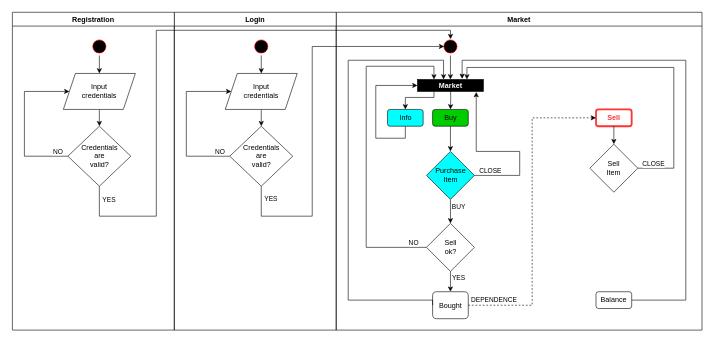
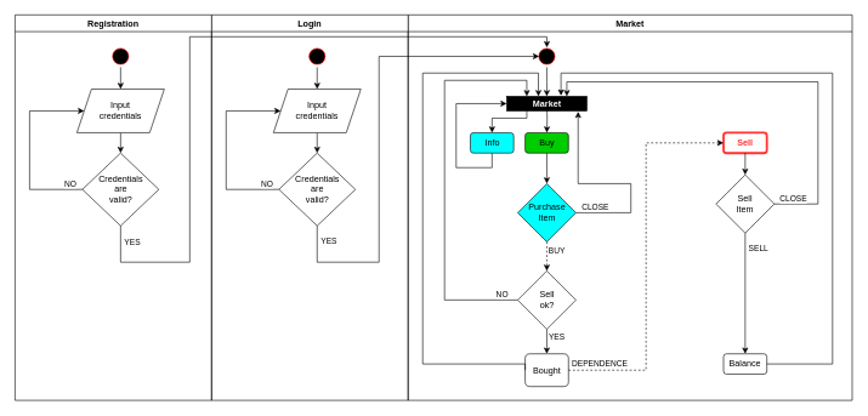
  <mxCell id="0" />
  <mxCell id="1" parent="0" />
  <mxCell id="2" value="Market" style="swimlane;whiteSpace=wrap" parent="1" vertex="1"><mxGeometry x="560" y="20" width="610" height="530" as="geometry" /></mxCell>
  <mxCell id="3" style="edgeStyle=orthogonalEdgeStyle;rounded=0;orthogonalLoop=1;jettySize=auto;html=1;exitX=0.5;exitY=1;exitDx=0;exitDy=0;entryX=0.5;entryY=0;entryDx=0;entryDy=0;" parent="2" target="8" edge="1"><mxGeometry relative="1" as="geometry"><mxPoint x="190.5" y="122" as="sourcePoint" /></mxGeometry></mxCell>
  <mxCell id="4" value="" style="ellipse;shape=startState;fillColor=#000000;strokeColor=#ff0000;" parent="2" vertex="1"><mxGeometry x="175.5" y="42" width="30" height="30" as="geometry" /></mxCell>
  <mxCell id="5" style="edgeStyle=orthogonalEdgeStyle;rounded=0;orthogonalLoop=1;jettySize=auto;html=1;exitX=0.5;exitY=1;exitDx=0;exitDy=0;entryX=0;entryY=0.5;entryDx=0;entryDy=0;" parent="2" source="6" target="20" edge="1"><mxGeometry relative="1" as="geometry"><Array as="points"><mxPoint x="115" y="210" /><mxPoint x="66" y="210" /><mxPoint x="66" y="122" /></Array></mxGeometry></mxCell>
  <mxCell id="6" value="Info" style="rounded=1;whiteSpace=wrap;html=1;fillColor=#00FFFF;" parent="2" vertex="1"><mxGeometry x="85.5" y="162" width="59.5" height="28" as="geometry" /></mxCell>
  <mxCell id="7" style="edgeStyle=orthogonalEdgeStyle;rounded=0;orthogonalLoop=1;jettySize=auto;html=1;exitX=0.5;exitY=1;exitDx=0;exitDy=0;entryX=0.5;entryY=0;entryDx=0;entryDy=0;" parent="2" source="8" target="17" edge="1"><mxGeometry relative="1" as="geometry" /></mxCell>
  <mxCell id="8" value="Buy" style="rounded=1;whiteSpace=wrap;html=1;fillColor=#00CC00;" parent="2" vertex="1"><mxGeometry x="160.75" y="162" width="59.5" height="28" as="geometry" /></mxCell>
  <mxCell id="9" style="edgeStyle=orthogonalEdgeStyle;rounded=0;orthogonalLoop=1;jettySize=auto;html=1;exitX=0.5;exitY=1;exitDx=0;exitDy=0;entryX=0.5;entryY=0;entryDx=0;entryDy=0;" parent="2" source="13" target="14" edge="1"><mxGeometry relative="1" as="geometry" /></mxCell>
  <mxCell id="10" value="YES" style="edgeLabel;html=1;align=center;verticalAlign=middle;resizable=0;points=[];" parent="9" vertex="1" connectable="0"><mxGeometry x="-0.412" y="4" relative="1" as="geometry"><mxPoint x="9" as="offset" /></mxGeometry></mxCell>
  <mxCell id="11" style="edgeStyle=orthogonalEdgeStyle;rounded=0;orthogonalLoop=1;jettySize=auto;html=1;exitX=0;exitY=0.5;exitDx=0;exitDy=0;entryX=0.25;entryY=0;entryDx=0;entryDy=0;" parent="2" source="13" target="20" edge="1"><mxGeometry relative="1" as="geometry"><Array as="points"><mxPoint x="50" y="392" /><mxPoint x="50" y="90" /><mxPoint x="163" y="90" /></Array></mxGeometry></mxCell>
  <mxCell id="12" value="NO" style="edgeLabel;html=1;align=center;verticalAlign=middle;resizable=0;points=[];" parent="11" vertex="1" connectable="0"><mxGeometry x="-0.89" y="-4" relative="1" as="geometry"><mxPoint x="8" y="-5" as="offset" /></mxGeometry></mxCell>
  <mxCell id="13" value="Sell&lt;br&gt;ok?" style="rhombus;whiteSpace=wrap;html=1;" parent="2" vertex="1"><mxGeometry x="150.5" y="352" width="80" height="80" as="geometry" /></mxCell>
  <mxCell id="14" value="Bought" style="rounded=1;whiteSpace=wrap;html=1;" parent="2" vertex="1"><mxGeometry x="160.75" y="466" width="59.5" height="45" as="geometry" /></mxCell>
- <mxCell id="15" style="edgeStyle=orthogonalEdgeStyle;rounded=0;orthogonalLoop=1;jettySize=auto;html=1;exitX=0.5;exitY=1;exitDx=0;exitDy=0;entryX=0.5;entryY=0;entryDx=0;entryDy=0;" parent="2" source="17" target="13" edge="1"><mxGeometry relative="1" as="geometry" /></mxCell>
+ <mxCell id="15" style="edgeStyle=orthogonalEdgeStyle;rounded=0;orthogonalLoop=1;jettySize=auto;html=1;exitX=0.5;exitY=1;exitDx=0;exitDy=0;entryX=0.5;entryY=0;entryDx=0;entryDy=0;dashed=1;" parent="2" source="17" target="13" edge="1"><mxGeometry relative="1" as="geometry" /></mxCell>
  <mxCell id="16" value="BUY" style="edgeLabel;html=1;align=center;verticalAlign=middle;resizable=0;points=[];" parent="15" vertex="1" connectable="0"><mxGeometry x="-0.4" y="3" relative="1" as="geometry"><mxPoint x="10" as="offset" /></mxGeometry></mxCell>
  <mxCell id="17" value="Purchase&lt;br&gt;Item" style="rhombus;whiteSpace=wrap;html=1;fillColor=#00ffff;" parent="2" vertex="1"><mxGeometry x="150.5" y="232" width="80" height="80" as="geometry" /></mxCell>
  <mxCell id="18" value="" style="edgeStyle=orthogonalEdgeStyle;rounded=0;orthogonalLoop=1;jettySize=auto;html=1;exitX=0.5;exitY=1;exitDx=0;exitDy=0;entryX=0.5;entryY=0;entryDx=0;entryDy=0;" parent="2" source="4" edge="1"><mxGeometry relative="1" as="geometry"><mxPoint x="635.5" y="200" as="sourcePoint" /><mxPoint x="190.5" y="112" as="targetPoint" /></mxGeometry></mxCell>
  <mxCell id="19" style="edgeStyle=orthogonalEdgeStyle;rounded=0;orthogonalLoop=1;jettySize=auto;html=1;exitX=0.25;exitY=1;exitDx=0;exitDy=0;entryX=0.5;entryY=0;entryDx=0;entryDy=0;" parent="2" source="20" target="6" edge="1"><mxGeometry relative="1" as="geometry"><Array as="points"><mxPoint x="163" y="142" /><mxPoint x="116" y="142" /></Array></mxGeometry></mxCell>
  <mxCell id="20" value="&lt;font color=&quot;#ffffff&quot;&gt;Market&lt;/font&gt;" style="rounded=0;whiteSpace=wrap;html=1;fillColor=#000000;fontStyle=1" parent="2" vertex="1"><mxGeometry x="135.5" y="112" width="110" height="20" as="geometry" /></mxCell>
  <mxCell id="21" style="edgeStyle=orthogonalEdgeStyle;rounded=0;orthogonalLoop=1;jettySize=auto;html=1;exitX=1;exitY=0.5;exitDx=0;exitDy=0;entryX=0.891;entryY=1.05;entryDx=0;entryDy=0;entryPerimeter=0;" parent="2" source="17" target="20" edge="1"><mxGeometry relative="1" as="geometry"><Array as="points"><mxPoint x="306" y="272" /><mxPoint x="306" y="232" /><mxPoint x="234" y="232" /></Array></mxGeometry></mxCell>
  <mxCell id="22" value="CLOSE" style="edgeLabel;html=1;align=center;verticalAlign=middle;resizable=0;points=[];" parent="21" vertex="1" connectable="0"><mxGeometry x="-0.861" y="1" relative="1" as="geometry"><mxPoint x="6" y="-8" as="offset" /></mxGeometry></mxCell>
  <mxCell id="23" value="Sell" style="rounded=1;whiteSpace=wrap;html=1;strokeColor=#FF3333;strokeWidth=3;gradientColor=none;fontColor=#FF3333;fontStyle=1" parent="2" vertex="1"><mxGeometry x="433.25" y="162" width="59.5" height="28" as="geometry" /></mxCell>
  <mxCell id="24" style="edgeStyle=orthogonalEdgeStyle;rounded=0;orthogonalLoop=1;jettySize=auto;html=1;exitX=1;exitY=0.5;exitDx=0;exitDy=0;entryX=0;entryY=0.5;entryDx=0;entryDy=0;dashed=1;" parent="2" source="14" target="23" edge="1"><mxGeometry relative="1" as="geometry" /></mxCell>
  <mxCell id="25" value="DEPENDENCE" style="edgeLabel;html=1;align=center;verticalAlign=middle;resizable=0;points=[];" parent="24" vertex="1" connectable="0"><mxGeometry x="-0.851" relative="1" as="geometry"><mxPoint x="3" y="-9" as="offset" /></mxGeometry></mxCell>
  <mxCell id="26" value="Sell&lt;br&gt;Item" style="rhombus;whiteSpace=wrap;html=1;" parent="2" vertex="1"><mxGeometry x="423" y="220" width="80" height="80" as="geometry" /></mxCell>
  <mxCell id="27" style="edgeStyle=orthogonalEdgeStyle;rounded=0;orthogonalLoop=1;jettySize=auto;html=1;exitX=1;exitY=0.5;exitDx=0;exitDy=0;entryX=0.75;entryY=0;entryDx=0;entryDy=0;" parent="2" source="26" target="20" edge="1"><mxGeometry relative="1" as="geometry"><Array as="points"><mxPoint x="563" y="260" /><mxPoint x="563" y="92" /><mxPoint x="218" y="92" /></Array></mxGeometry></mxCell>
  <mxCell id="28" value="CLOSE" style="edgeLabel;html=1;align=center;verticalAlign=middle;resizable=0;points=[];" parent="27" vertex="1" connectable="0"><mxGeometry x="-0.909" y="-4" relative="1" as="geometry"><mxPoint x="-2" y="-12" as="offset" /></mxGeometry></mxCell>
  <mxCell id="29" value="Balance" style="rounded=1;whiteSpace=wrap;html=1;" parent="2" vertex="1"><mxGeometry x="433.25" y="466" width="59.5" height="28" as="geometry" /></mxCell>
  <mxCell id="30" style="edgeStyle=orthogonalEdgeStyle;rounded=0;orthogonalLoop=1;jettySize=auto;html=1;exitX=0.5;exitY=1;exitDx=0;exitDy=0;entryX=0.5;entryY=0;entryDx=0;entryDy=0;" parent="2" source="23" target="26" edge="1"><mxGeometry relative="1" as="geometry" /></mxCell>
+ <mxCell id="31" style="edgeStyle=orthogonalEdgeStyle;rounded=0;orthogonalLoop=1;jettySize=auto;html=1;exitX=0.5;exitY=1;exitDx=0;exitDy=0;entryX=0.5;entryY=0;entryDx=0;entryDy=0;" parent="2" source="26" target="29" edge="1"><mxGeometry relative="1" as="geometry" /></mxCell>
+ <mxCell id="32" value="SELL" style="edgeLabel;html=1;align=center;verticalAlign=middle;resizable=0;points=[];" parent="31" vertex="1" connectable="0"><mxGeometry x="-0.571" y="4" relative="1" as="geometry"><mxPoint x="13" y="-16" as="offset" /></mxGeometry></mxCell>
  <mxCell id="33" style="edgeStyle=orthogonalEdgeStyle;rounded=0;orthogonalLoop=1;jettySize=auto;html=1;exitX=1;exitY=0.5;exitDx=0;exitDy=0;entryX=0.677;entryY=-0.05;entryDx=0;entryDy=0;entryPerimeter=0;" parent="2" source="29" target="20" edge="1"><mxGeometry relative="1" as="geometry"><Array as="points"><mxPoint x="583" y="480" /><mxPoint x="583" y="80" /><mxPoint x="210" y="80" /></Array></mxGeometry></mxCell>
  <mxCell id="34" style="edgeStyle=orthogonalEdgeStyle;rounded=0;orthogonalLoop=1;jettySize=auto;html=1;exitX=0;exitY=0.5;exitDx=0;exitDy=0;entryX=0.395;entryY=0;entryDx=0;entryDy=0;entryPerimeter=0;" parent="2" source="14" target="20" edge="1"><mxGeometry relative="1" as="geometry"><Array as="points"><mxPoint x="20" y="480" /><mxPoint x="20" y="80" /><mxPoint x="179" y="80" /></Array></mxGeometry></mxCell>
  <mxCell id="35" value="Login" style="swimlane;whiteSpace=wrap;html=1;" parent="1" vertex="1"><mxGeometry x="290" y="20" width="270" height="530" as="geometry" /></mxCell>
  <mxCell id="36" style="edgeStyle=orthogonalEdgeStyle;rounded=0;orthogonalLoop=1;jettySize=auto;html=1;exitX=0.5;exitY=1;exitDx=0;exitDy=0;entryX=0.5;entryY=0;entryDx=0;entryDy=0;" parent="35" source="37" target="39" edge="1"><mxGeometry relative="1" as="geometry" /></mxCell>
  <mxCell id="37" value="" style="ellipse;shape=startState;fillColor=#000000;strokeColor=#ff0000;" parent="35" vertex="1"><mxGeometry x="130" y="42" width="30" height="30" as="geometry" /></mxCell>
  <mxCell id="38" style="edgeStyle=orthogonalEdgeStyle;rounded=0;orthogonalLoop=1;jettySize=auto;html=1;exitX=0.5;exitY=1;exitDx=0;exitDy=0;entryX=0.5;entryY=0;entryDx=0;entryDy=0;" parent="35" source="39" target="42" edge="1"><mxGeometry relative="1" as="geometry" /></mxCell>
  <mxCell id="39" value="Input&lt;br&gt;credentials" style="shape=parallelogram;perimeter=parallelogramPerimeter;whiteSpace=wrap;html=1;fixedSize=1;" parent="35" vertex="1"><mxGeometry x="85" y="102" width="120" height="60" as="geometry" /></mxCell>
  <mxCell id="40" style="edgeStyle=orthogonalEdgeStyle;rounded=0;orthogonalLoop=1;jettySize=auto;html=1;exitX=0;exitY=0.5;exitDx=0;exitDy=0;entryX=0;entryY=0.5;entryDx=0;entryDy=0;" parent="35" source="42" target="39" edge="1"><mxGeometry relative="1" as="geometry"><Array as="points"><mxPoint x="20" y="240" /><mxPoint x="20" y="132" /></Array></mxGeometry></mxCell>
  <mxCell id="41" value="NO" style="edgeLabel;html=1;align=center;verticalAlign=middle;resizable=0;points=[];" parent="40" vertex="1" connectable="0"><mxGeometry x="-0.863" relative="1" as="geometry"><mxPoint x="1" y="-9" as="offset" /></mxGeometry></mxCell>
  <mxCell id="42" value="Credentials&lt;br&gt;are&lt;br&gt;valid?" style="rhombus;whiteSpace=wrap;html=1;" parent="35" vertex="1"><mxGeometry x="92.5" y="190" width="105" height="100" as="geometry" /></mxCell>
  <mxCell id="43" style="edgeStyle=orthogonalEdgeStyle;rounded=0;orthogonalLoop=1;jettySize=auto;html=1;exitX=0.5;exitY=1;exitDx=0;exitDy=0;" parent="1" source="42" edge="1"><mxGeometry relative="1" as="geometry"><mxPoint x="740" y="77" as="targetPoint" /><Array as="points"><mxPoint x="435" y="360" /><mxPoint x="520" y="360" /><mxPoint x="520" y="77" /></Array></mxGeometry></mxCell>
  <mxCell id="44" value="YES" style="edgeLabel;html=1;align=center;verticalAlign=middle;resizable=0;points=[];" parent="43" vertex="1" connectable="0"><mxGeometry x="-0.964" y="-2" relative="1" as="geometry"><mxPoint x="17" y="10" as="offset" /></mxGeometry></mxCell>
  <mxCell id="45" value="Registration" style="swimlane;whiteSpace=wrap;html=1;" parent="1" vertex="1"><mxGeometry x="20" y="20" width="270" height="530" as="geometry" /></mxCell>
  <mxCell id="46" style="edgeStyle=orthogonalEdgeStyle;rounded=0;orthogonalLoop=1;jettySize=auto;html=1;exitX=0.5;exitY=1;exitDx=0;exitDy=0;entryX=0.5;entryY=0;entryDx=0;entryDy=0;" parent="45" source="47" target="49" edge="1"><mxGeometry relative="1" as="geometry" /></mxCell>
  <mxCell id="47" value="" style="ellipse;shape=startState;fillColor=#000000;strokeColor=#ff0000;" parent="45" vertex="1"><mxGeometry x="130" y="42" width="30" height="30" as="geometry" /></mxCell>
  <mxCell id="48" style="edgeStyle=orthogonalEdgeStyle;rounded=0;orthogonalLoop=1;jettySize=auto;html=1;exitX=0.5;exitY=1;exitDx=0;exitDy=0;entryX=0.5;entryY=0;entryDx=0;entryDy=0;" parent="45" source="49" target="52" edge="1"><mxGeometry relative="1" as="geometry" /></mxCell>
  <mxCell id="49" value="Input&lt;br&gt;credentials" style="shape=parallelogram;perimeter=parallelogramPerimeter;whiteSpace=wrap;html=1;fixedSize=1;" parent="45" vertex="1"><mxGeometry x="85" y="102" width="120" height="60" as="geometry" /></mxCell>
  <mxCell id="50" style="edgeStyle=orthogonalEdgeStyle;rounded=0;orthogonalLoop=1;jettySize=auto;html=1;exitX=0;exitY=0.5;exitDx=0;exitDy=0;entryX=0;entryY=0.5;entryDx=0;entryDy=0;" parent="45" source="52" target="49" edge="1"><mxGeometry relative="1" as="geometry"><Array as="points"><mxPoint x="20" y="240" /><mxPoint x="20" y="132" /></Array></mxGeometry></mxCell>
  <mxCell id="51" value="NO" style="edgeLabel;html=1;align=center;verticalAlign=middle;resizable=0;points=[];" parent="50" vertex="1" connectable="0"><mxGeometry x="-0.863" relative="1" as="geometry"><mxPoint x="1" y="-9" as="offset" /></mxGeometry></mxCell>
  <mxCell id="52" value="Credentials&lt;br&gt;are&lt;br&gt;valid?" style="rhombus;whiteSpace=wrap;html=1;" parent="45" vertex="1"><mxGeometry x="92.5" y="190" width="105" height="100" as="geometry" /></mxCell>
  <mxCell id="53" style="edgeStyle=orthogonalEdgeStyle;rounded=0;orthogonalLoop=1;jettySize=auto;html=1;exitX=0.5;exitY=1;exitDx=0;exitDy=0;entryX=0.502;entryY=0.094;entryDx=0;entryDy=0;entryPerimeter=0;" parent="1" source="52" target="4" edge="1"><mxGeometry relative="1" as="geometry"><mxPoint x="751" y="60" as="targetPoint" /><Array as="points"><mxPoint x="165" y="360" /><mxPoint x="260" y="360" /><mxPoint x="260" y="50" /><mxPoint x="751" y="50" /></Array></mxGeometry></mxCell>
  <mxCell id="54" value="YES" style="edgeLabel;html=1;align=center;verticalAlign=middle;resizable=0;points=[];" parent="53" vertex="1" connectable="0"><mxGeometry x="-0.956" y="4" relative="1" as="geometry"><mxPoint x="11" y="1" as="offset" /></mxGeometry></mxCell>
